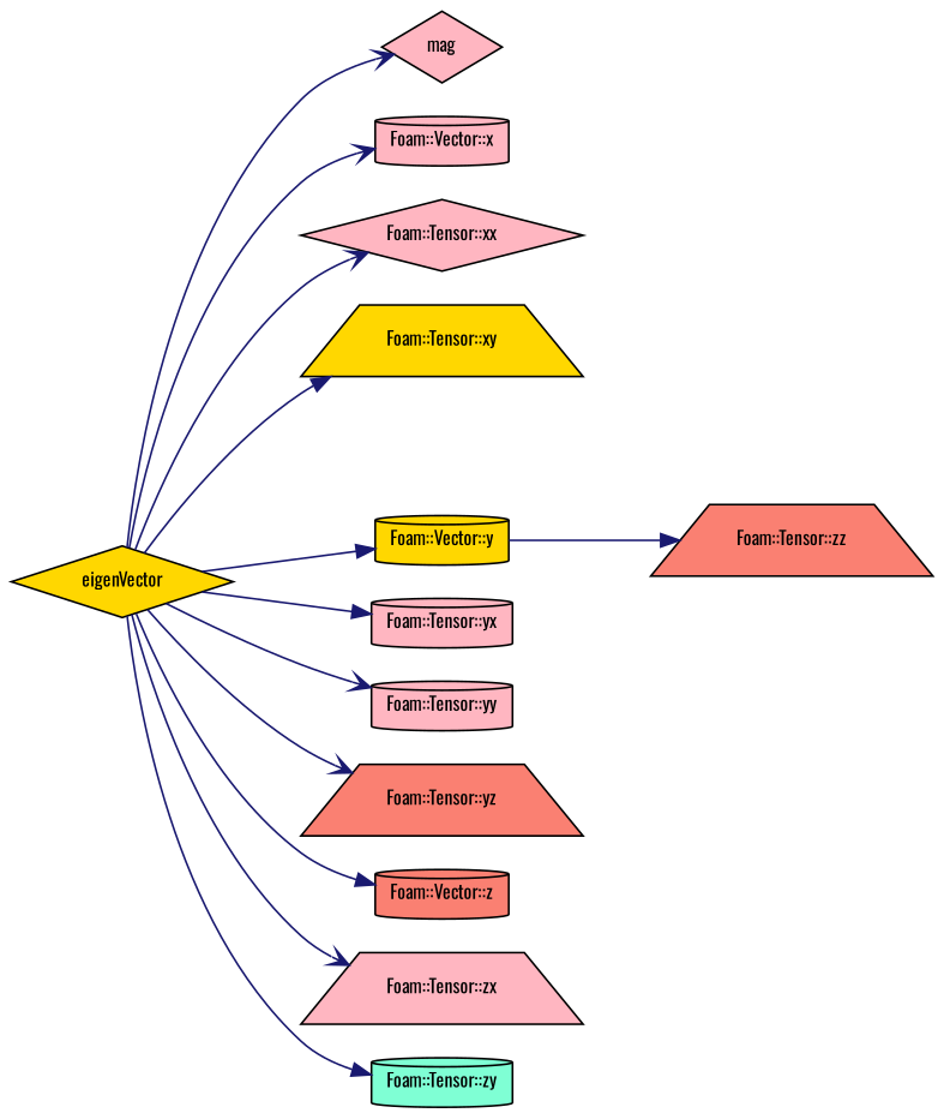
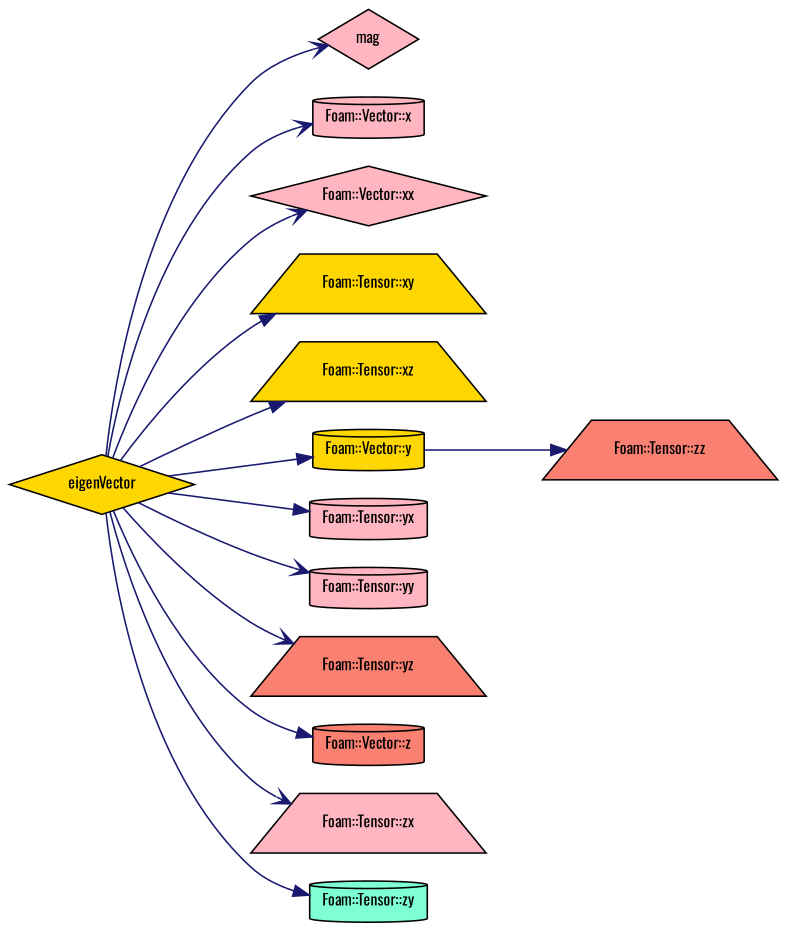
  digraph {
    fontname=Oswald
    rankdir=LR
    node [color=black fillcolor=lightpink fontname=Oswald fontsize=10 shape=cylinder style=filled]
    edge [arrowhead=normal color=midnightblue fontname=Oswald fontsize=10 labelfontname=Helvetica labelfontsize=10 style=solid]
    n1 [fillcolor=gold fontcolor=black height=0.2 label=eigenVector shape=diamond width=0.4]
    n2 [height=0.2 label=mag shape=diamond width=0.4]
    n3 [height=0.2 label="Foam::Vector::x" width=0.4]
-   n4 [height=0.2 label="Foam::Tensor::xx" shape=diamond width=0.4]
+   n4 [height=0.2 label="Foam::Vector::xx" shape=diamond width=0.4]
    n5 [fillcolor=gold height=0.2 label="Foam::Tensor::xy" shape=trapezium width=0.4]
+   n6 [fillcolor=gold height=0.2 label="Foam::Tensor::xz" shape=trapezium width=0.4]
    n7 [fillcolor=gold height=0.2 label="Foam::Vector::y" width=0.4]
    n8 [height=0.2 label="Foam::Tensor::yx" width=0.4]
    n9 [height=0.2 label="Foam::Tensor::yy" width=0.4]
    n10 [fillcolor=salmon height=0.2 label="Foam::Tensor::yz" shape=trapezium width=0.4]
    n11 [fillcolor=salmon height=0.2 label="Foam::Vector::z" width=0.4]
    n12 [height=0.2 label="Foam::Tensor::zx" shape=trapezium width=0.4]
    n13 [fillcolor=aquamarine height=0.2 label="Foam::Tensor::zy" width=0.4]
    n14 [fillcolor=salmon height=0.2 label="Foam::Tensor::zz" shape=trapezium width=0.4]
    n1 -> n2 [arrowhead=vee]
    n1 -> n3 [arrowhead=vee]
    n1 -> n4 [arrowhead=vee]
    n1 -> n5
+   n1 -> n6
    n1 -> n7
    n1 -> n8
    n1 -> n9 [arrowhead=vee]
    n1 -> n10 [arrowhead=vee]
    n1 -> n11
    n1 -> n12 [arrowhead=vee]
    n1 -> n13
    n7 -> n14
  }
